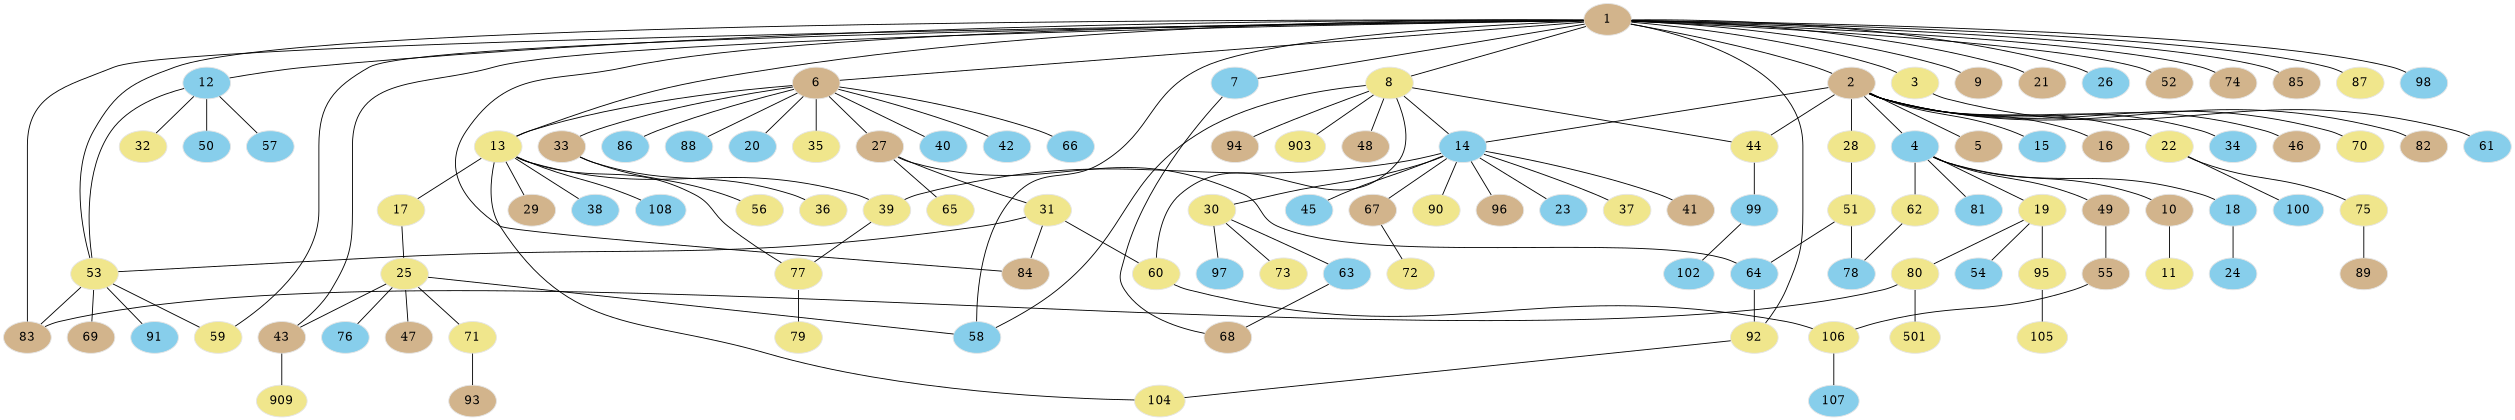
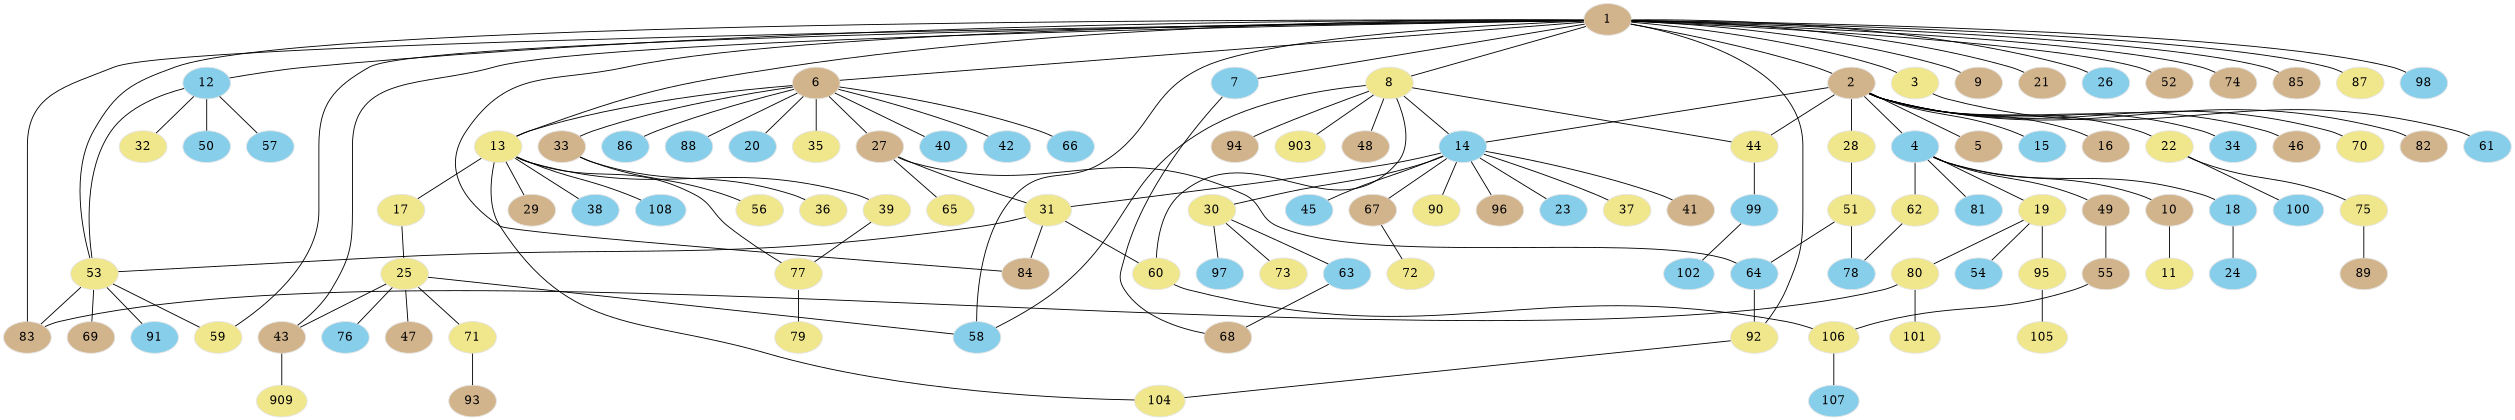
  graph {
    fontname="DejaVu Serif"
    node [color=gray90 fillcolor=khaki fontname="DejaVu Serif" style=filled]
    edge [fontname="DejaVu Serif"]
    1 [fillcolor=tan]
    2 [fillcolor=tan]
    3
    6 [fillcolor=tan]
    7 [fillcolor=skyblue]
    8
    9 [fillcolor=tan]
    12 [fillcolor=skyblue]
    13
    21 [fillcolor=tan]
    26 [fillcolor=skyblue]
    43 [fillcolor=tan]
    52 [fillcolor=tan]
    53
    58 [fillcolor=skyblue]
    59
    74 [fillcolor=tan]
    83 [fillcolor=tan]
    84 [fillcolor=tan]
    85 [fillcolor=tan]
    87
    92
    98 [fillcolor=skyblue]
    4 [fillcolor=skyblue]
    5 [fillcolor=tan]
    14 [fillcolor=skyblue]
    15 [fillcolor=skyblue]
    16 [fillcolor=tan]
    22
    28
    34 [fillcolor=skyblue]
    44
    46 [fillcolor=tan]
    70
    82 [fillcolor=tan]
    61 [fillcolor=skyblue]
    20 [fillcolor=skyblue]
    27 [fillcolor=tan]
    33 [fillcolor=tan]
    35
    40 [fillcolor=skyblue]
    42 [fillcolor=skyblue]
    66 [fillcolor=skyblue]
    86 [fillcolor=skyblue]
    88 [fillcolor=skyblue]
    68 [fillcolor=tan]
    48 [fillcolor=tan]
    60
    94 [fillcolor=tan]
    n50 [label=903]
    32
    50 [fillcolor=skyblue]
    57 [fillcolor=skyblue]
    17
    29 [fillcolor=tan]
    38 [fillcolor=skyblue]
    39
    77
    104
    108 [fillcolor=skyblue]
    n61 [label=909]
    69 [fillcolor=tan]
    91 [fillcolor=skyblue]
    10 [fillcolor=tan]
    18 [fillcolor=skyblue]
    19
    49 [fillcolor=tan]
    81 [fillcolor=skyblue]
    62
    23 [fillcolor=skyblue]
    30
    37
    41 [fillcolor=tan]
    45 [fillcolor=skyblue]
    67 [fillcolor=tan]
    90
    96 [fillcolor=tan]
    75
    100 [fillcolor=skyblue]
    51
    99 [fillcolor=skyblue]
    11
    24 [fillcolor=skyblue]
    54 [fillcolor=skyblue]
    80
    95
    55 [fillcolor=tan]
    31
    64 [fillcolor=skyblue]
    65
    36
    56
    106
    25
    79
    63 [fillcolor=skyblue]
    73
    97 [fillcolor=skyblue]
    72
    47 [fillcolor=tan]
    71
    76 [fillcolor=skyblue]
-   101 [label=501]
+   101
    105
    89 [fillcolor=tan]
    93 [fillcolor=tan]
    78 [fillcolor=skyblue]
    102 [fillcolor=skyblue]
    107 [fillcolor=skyblue]
    1 -- 2
    1 -- 3
    1 -- 6
    1 -- 7
    1 -- 8
    1 -- 9
    1 -- 12
    1 -- 13
    1 -- 21
    1 -- 26
    1 -- 43
    1 -- 52
    1 -- 53
    1 -- 58
    1 -- 59
    1 -- 74
    1 -- 83
    1 -- 84
    1 -- 85
    1 -- 87
    1 -- 92
    1 -- 98
    2 -- 4
    2 -- 5
    2 -- 14
    2 -- 15
    2 -- 16
    2 -- 22
    2 -- 28
    2 -- 34
    2 -- 44
    2 -- 46
    2 -- 70
    2 -- 82
    3 -- 61
    6 -- 13
    6 -- 20
    6 -- 27
    6 -- 33
    6 -- 35
    6 -- 40
    6 -- 42
    6 -- 66
    6 -- 86
    6 -- 88
    7 -- 68
    8 -- 58
    8 -- 14
    8 -- 44
    8 -- 48
    8 -- 60
    8 -- 94
    8 -- n50
    12 -- 53
    12 -- 32
    12 -- 50
    12 -- 57
    13 -- 17
    13 -- 29
    13 -- 38
    13 -- 39
    13 -- 77
    13 -- 104
    13 -- 108
    43 -- n61
    53 -- 59
    53 -- 83
    53 -- 69
    53 -- 91
    92 -- 104
    4 -- 10
    4 -- 18
    4 -- 19
    4 -- 49
    4 -- 81
    4 -- 62
-   14 -- 39
+   14 -- 31
    14 -- 23
    14 -- 30
    14 -- 37
    14 -- 41
    14 -- 45
    14 -- 67
    14 -- 90
    14 -- 96
    22 -- 75
    22 -- 100
    28 -- 51
    44 -- 99
    27 -- 31
    27 -- 64
    27 -- 65
    33 -- 36
    33 -- 56
    60 -- 106
    17 -- 25
    39 -- 77
    77 -- 79
    10 -- 11
    18 -- 24
    19 -- 54
    19 -- 80
    19 -- 95
    49 -- 55
    62 -- 78
    30 -- 63
    30 -- 73
    30 -- 97
    67 -- 72
    75 -- 89
    51 -- 64
    51 -- 78
    99 -- 102
    80 -- 83
    80 -- 101
    95 -- 105
    55 -- 106
    31 -- 53
    31 -- 84
    31 -- 60
    64 -- 92
    106 -- 107
    25 -- 43
    25 -- 58
    25 -- 47
    25 -- 71
    25 -- 76
    63 -- 68
    71 -- 93
  }
